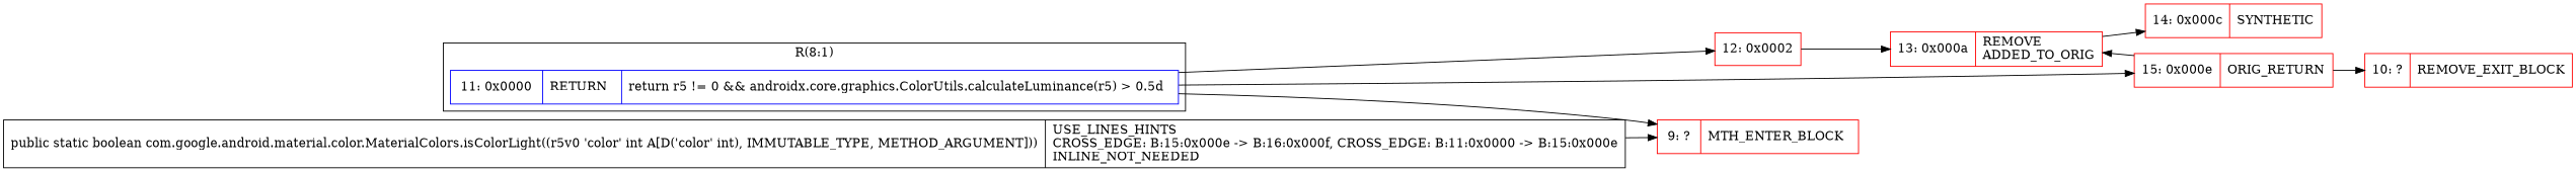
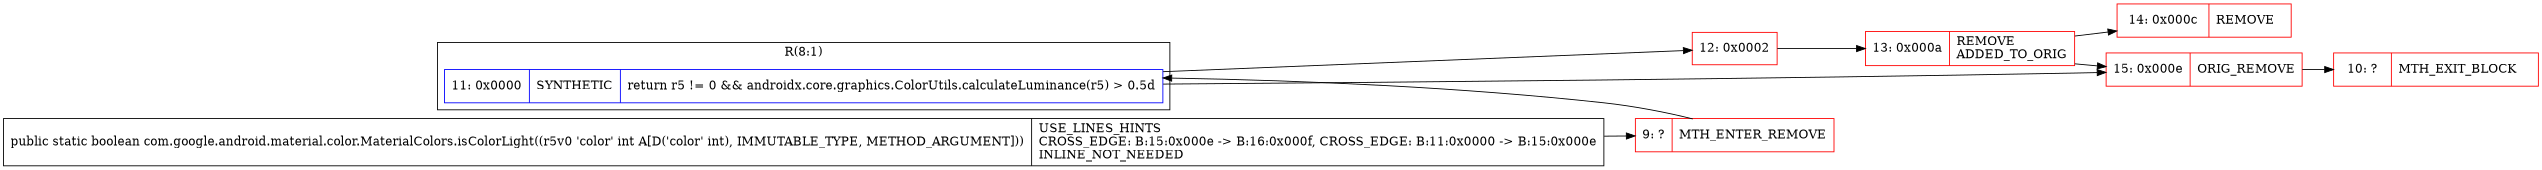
  digraph {
    rankdir=LR
    node [color=red shape=record]
-   n1 [color=blue label="{11\:\ 0x0000|RETURN\l|return r5 != 0 && androidx.core.graphics.ColorUtils.calculateLuminance(r5) \> 0.5d\l}"]
+   n1 [color=blue label="{11\:\ 0x0000|SYNTHETIC\l|return r5 != 0 && androidx.core.graphics.ColorUtils.calculateLuminance(r5) \> 0.5d\l}"]
    n2 [label="{12\:\ 0x0002}"]
-   n3 [label="{15\:\ 0x000e|ORIG_RETURN\l}"]
+   n3 [label="{15\:\ 0x000e|ORIG_REMOVE\l}"]
    n4 [label="{13\:\ 0x000a|REMOVE\lADDED_TO_ORIG\l}"]
-   n5 [label="{10\:\ ?|REMOVE_EXIT_BLOCK\l}"]
-   n6 [label="{9\:\ ?|MTH_ENTER_BLOCK\l}"]
-   n7 [label="{14\:\ 0x000c|SYNTHETIC\l}"]
+   n5 [label="{10\:\ ?|MTH_EXIT_BLOCK\l}"]
+   n6 [label="{9\:\ ?|MTH_ENTER_REMOVE\l}"]
+   n7 [label="{14\:\ 0x000c|REMOVE\l}"]
    n8 [label="{public static boolean com.google.android.material.color.MaterialColors.isColorLight((r5v0 'color' int A[D('color' int), IMMUTABLE_TYPE, METHOD_ARGUMENT]))  | USE_LINES_HINTS\lCROSS_EDGE: B:15:0x000e \-\> B:16:0x000f, CROSS_EDGE: B:11:0x0000 \-\> B:15:0x000e\lINLINE_NOT_NEEDED\l}" color=""]
    subgraph cluster_1 {
      label="R(8:1)"
      n1
    }
    n1 -> n2
    n1 -> n3
    n2 -> n4
    n3 -> n5
-   n3 -> n4
+   n4 -> n3
    n4 -> n7
-   n1 -> n6
+   n6 -> n1
    n8 -> n6
  }
